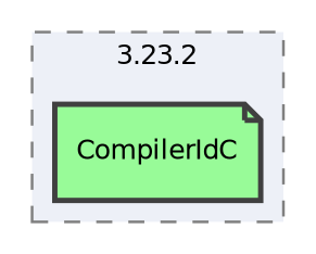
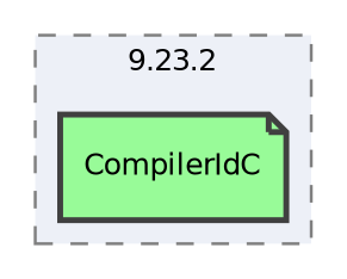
  digraph {
    compound=true
    n1 [color=grey25 fillcolor=palegreen fontname=Helvetica fontsize=10 label=CompilerIdC shape=note style="filled,bold,"]
    subgraph cluster_1 {
      bgcolor="#edf0f7"
      fontname=Helvetica
      fontsize=10
-     label="3.23.2"
+     label="9.23.2"
      pencolor=grey50
      style="filled,dashed,"
      n1
    }
  }
